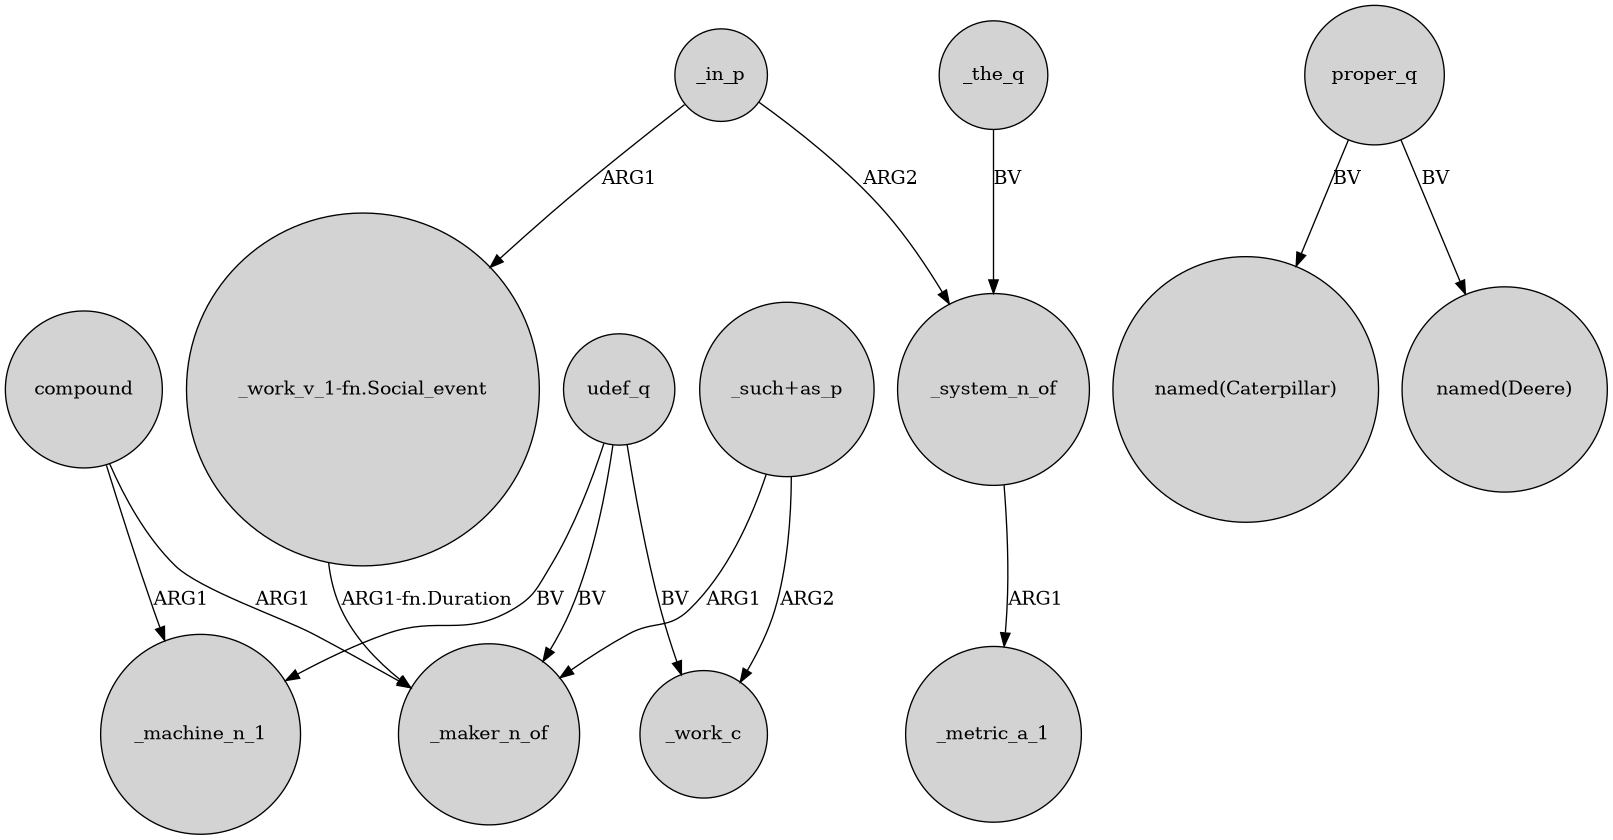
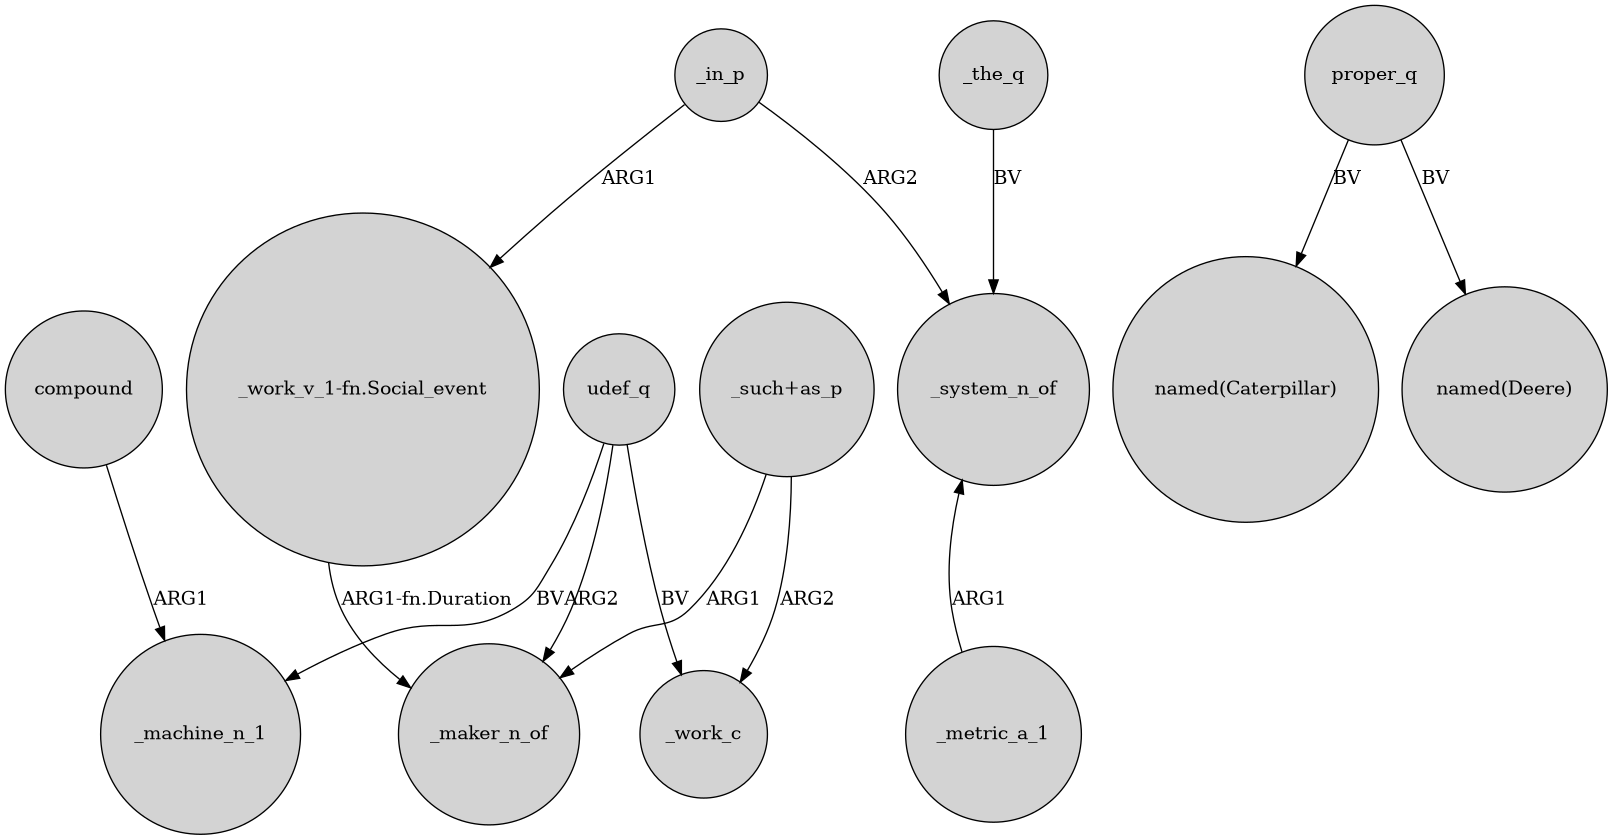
  digraph {
    node [shape=circle style=filled]
    "_work_v_1-fn.Social_event"
    _maker_n_of
    compound
    _machine_n_1
    udef_q
    n6 [label=_work_c]
    _in_p
    _system_n_of
    "_such+as_p"
    _the_q
    proper_q
    "named(Caterpillar)"
    "named(Deere)"
    _metric_a_1
    "_work_v_1-fn.Social_event" -> _maker_n_of [label="ARG1-fn.Duration"]
-   compound -> _maker_n_of [label=ARG1]
    compound -> _machine_n_1 [label=ARG1]
-   udef_q -> _maker_n_of [label=BV]
+   udef_q -> _maker_n_of [label=ARG2]
    udef_q -> _machine_n_1 [label=BV]
    udef_q -> n6 [label=BV]
    _in_p -> "_work_v_1-fn.Social_event" [label=ARG1]
    _in_p -> _system_n_of [label=ARG2]
    "_such+as_p" -> _maker_n_of [label=ARG1]
    "_such+as_p" -> n6 [label=ARG2]
    _the_q -> _system_n_of [label=BV]
    proper_q -> "named(Caterpillar)" [label=BV]
    proper_q -> "named(Deere)" [label=BV]
-   _system_n_of -> _metric_a_1 [label=ARG1]
+   _metric_a_1 -> _system_n_of [label=ARG1]
  }
